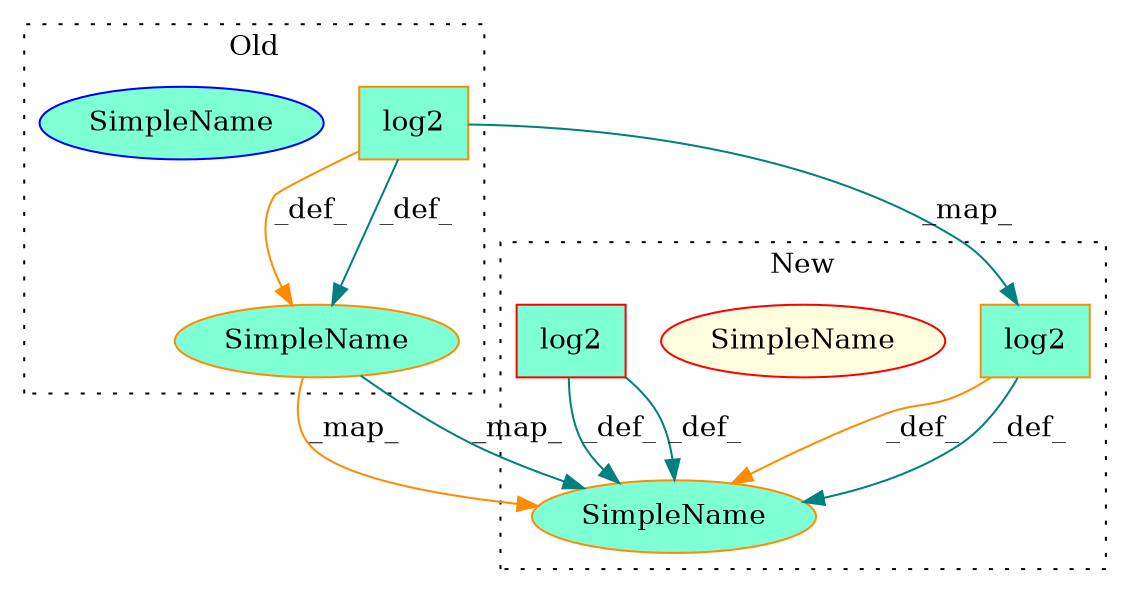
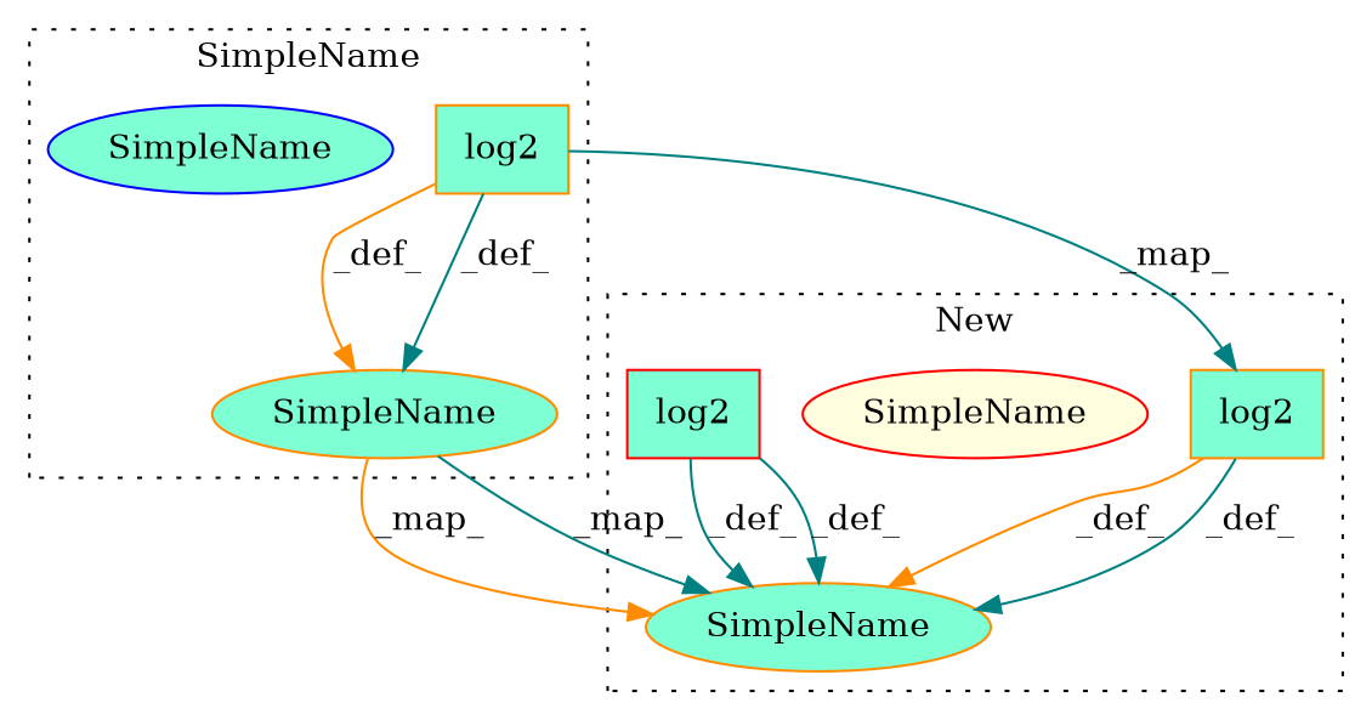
  digraph {
    node [a=42 l=6 s=3729 shape=ellipse style=filled fillcolor=aquamarine color=darkorange]
    edge [color=teal]
    n1 [a=32 l="5,1" label=log2 s="3615,3647" shape=box]
    n2 [label=SimpleName color=blue]
    n3 [label=SimpleName]
    n4 [a=32 l="5,1" label=log2 s="3354,3404" shape=box]
    n5 [label=SimpleName s=3736 fillcolor=lightyellow color=red]
    n6 [label=SimpleName s=3736]
    n7 [a=32 l="5,1" label=log2 s="3703,3713" shape=box color=red]
    subgraph cluster_1 {
-     label=Old
+     label=SimpleName
      style=dotted
      n1
      n2
      n3
    }
    subgraph cluster_2 {
      label=New
      style=dotted
      n4
      n5
      n6
      n7
    }
    n1 -> n3 [label=_def_ color=darkorange]
    n1 -> n3 [label=_def_]
    n1 -> n4 [label=_map_]
    n3 -> n6 [label=_map_ color=darkorange]
    n3 -> n6 [label=_map_]
    n4 -> n6 [label=_def_ color=darkorange]
    n4 -> n6 [label=_def_]
    n7 -> n6 [label=_def_]
    n7 -> n6 [label=_def_]
  }
